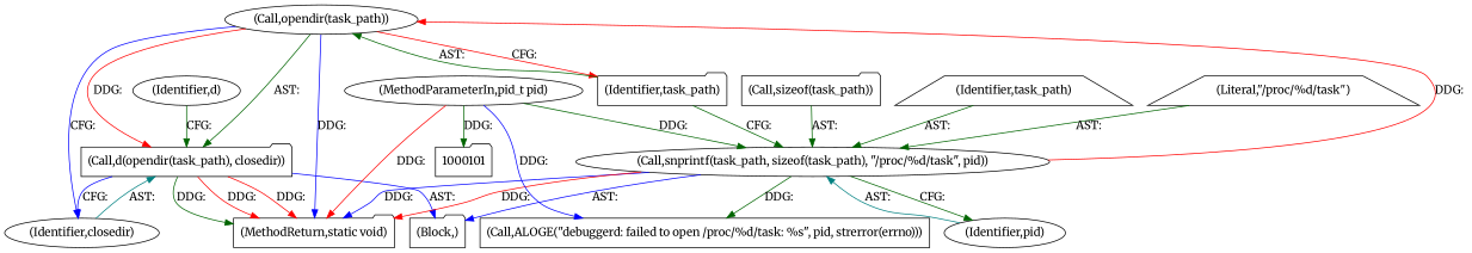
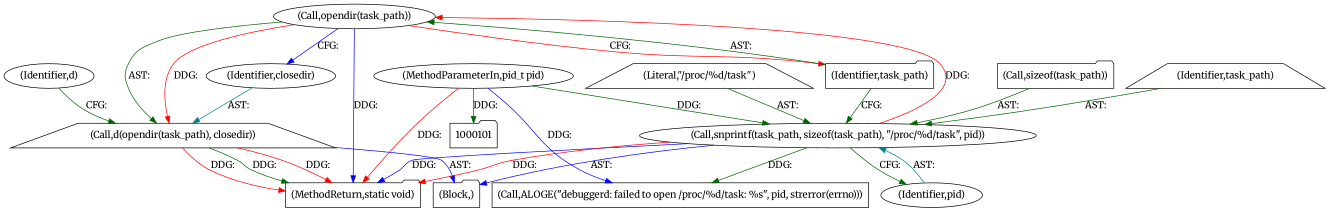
  digraph {
    fontname=Merriweather
    node [fontname=Merriweather shape=ellipse]
    edge [color=darkgreen fontname=Merriweather]
    n1 [label="(Call,opendir(task_path))"]
-   n2 [label="(Call,d(opendir(task_path), closedir))" shape=folder]
+   n2 [label="(Call,d(opendir(task_path), closedir))" shape=trapezium]
    n3 [label="(MethodReturn,static void)" shape=folder]
    n4 [label="(Identifier,task_path)" shape=folder]
    n5 [label="(Identifier,closedir)"]
    n6 [label="(Block,)" shape=folder]
    n7 [label="(Call,snprintf(task_path, sizeof(task_path), \"/proc/%d/task\", pid))"]
    n8 [label="(Identifier,pid)"]
    n9 [label="(Call,ALOGE(\"debuggerd: failed to open /proc/%d/task: %s\", pid, strerror(errno)))" shape=box]
    n10 [label="(MethodParameterIn,pid_t pid)"]
    1000101 [shape=folder]
    n12 [label="(Call,sizeof(task_path))" shape=folder]
    n13 [label="(Identifier,d)"]
    n14 [label="(Identifier,task_path)" shape=trapezium]
    n15 [label="(Literal,\"/proc/%d/task\")" shape=trapezium]
    n1 -> n2 [label="AST: "]
    n1 -> n2 [color=red label="DDG: "]
    n1 -> n3 [color=blue label="DDG: "]
    n1 -> n4 [color=red label="CFG: "]
    n1 -> n5 [color=blue label="CFG: "]
    n2 -> n3 [color=red label="DDG: "]
    n2 -> n3 [color=red label="DDG: "]
    n2 -> n3 [label="DDG: "]
-   n2 -> n5 [color=blue label="CFG: "]
    n2 -> n6 [color=blue label="AST: "]
    n4 -> n1 [label="AST: "]
    n4 -> n7 [label="CFG: "]
    n5 -> n2 [color=teal label="AST: "]
    n7 -> n1 [color=red label="DDG: "]
    n7 -> n3 [color=blue label="DDG: "]
    n7 -> n3 [color=red label="DDG: "]
    n7 -> n6 [color=blue label="AST: "]
    n7 -> n8 [label="CFG: "]
    n7 -> n9 [label="DDG: "]
    n8 -> n7 [color=teal label="AST: "]
    n10 -> n3 [color=red label="DDG: "]
    n10 -> n7 [label="DDG: "]
    n10 -> n9 [color=blue label="DDG: "]
    n10 -> 1000101 [label="DDG: "]
    n12 -> n7 [label="AST: "]
    n13 -> n2 [label="CFG: "]
    n14 -> n7 [label="AST: "]
    n15 -> n7 [label="AST: "]
  }
